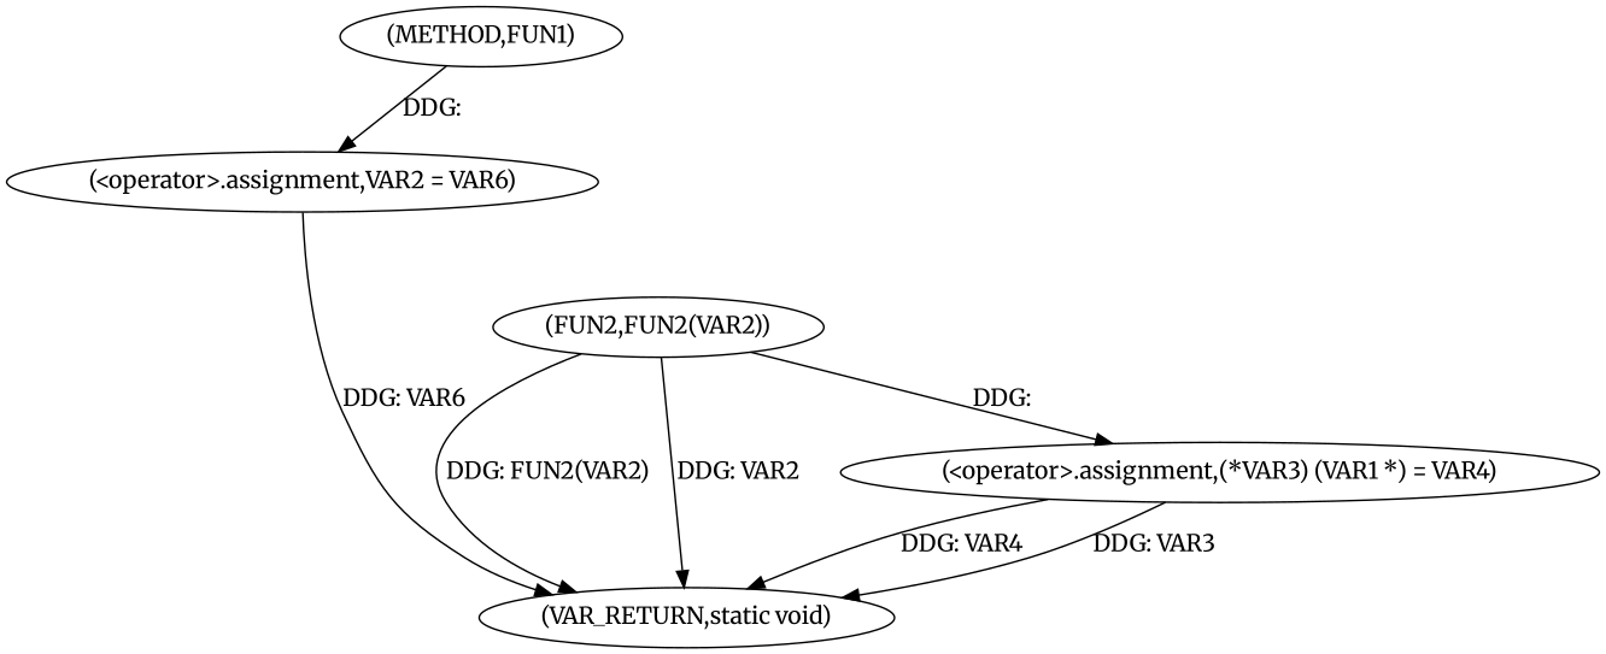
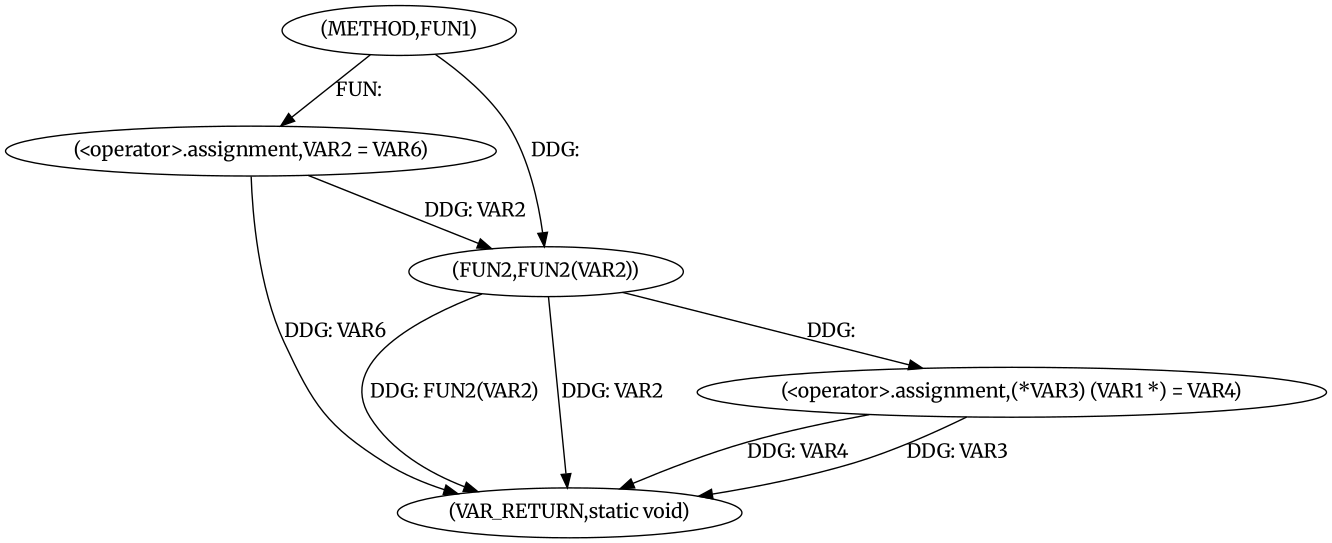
  digraph {
    fontname=Merriweather
    node [fontname=Merriweather]
    edge [fontname=Merriweather]
    n1 [label="(METHOD,FUN1)"]
    n2 [label="(<operator>.assignment,VAR2 = VAR6)"]
    n3 [label="(FUN2,FUN2(VAR2))"]
    n4 [label="(<operator>.assignment,(*VAR3) (VAR1 *) = VAR4)"]
    n5 [label="(VAR_RETURN,static void)"]
-   n1 -> n2 [label="DDG: "]
+   n1 -> n2 [label="FUN: "]
+   n1 -> n3 [label="DDG: "]
+   n2 -> n3 [label="DDG: VAR2"]
    n2 -> n5 [label="DDG: VAR6"]
    n3 -> n4 [label="DDG: "]
    n3 -> n5 [label="DDG: FUN2(VAR2)"]
    n3 -> n5 [label="DDG: VAR2"]
    n4 -> n5 [label="DDG: VAR3"]
    n4 -> n5 [label="DDG: VAR4"]
  }
